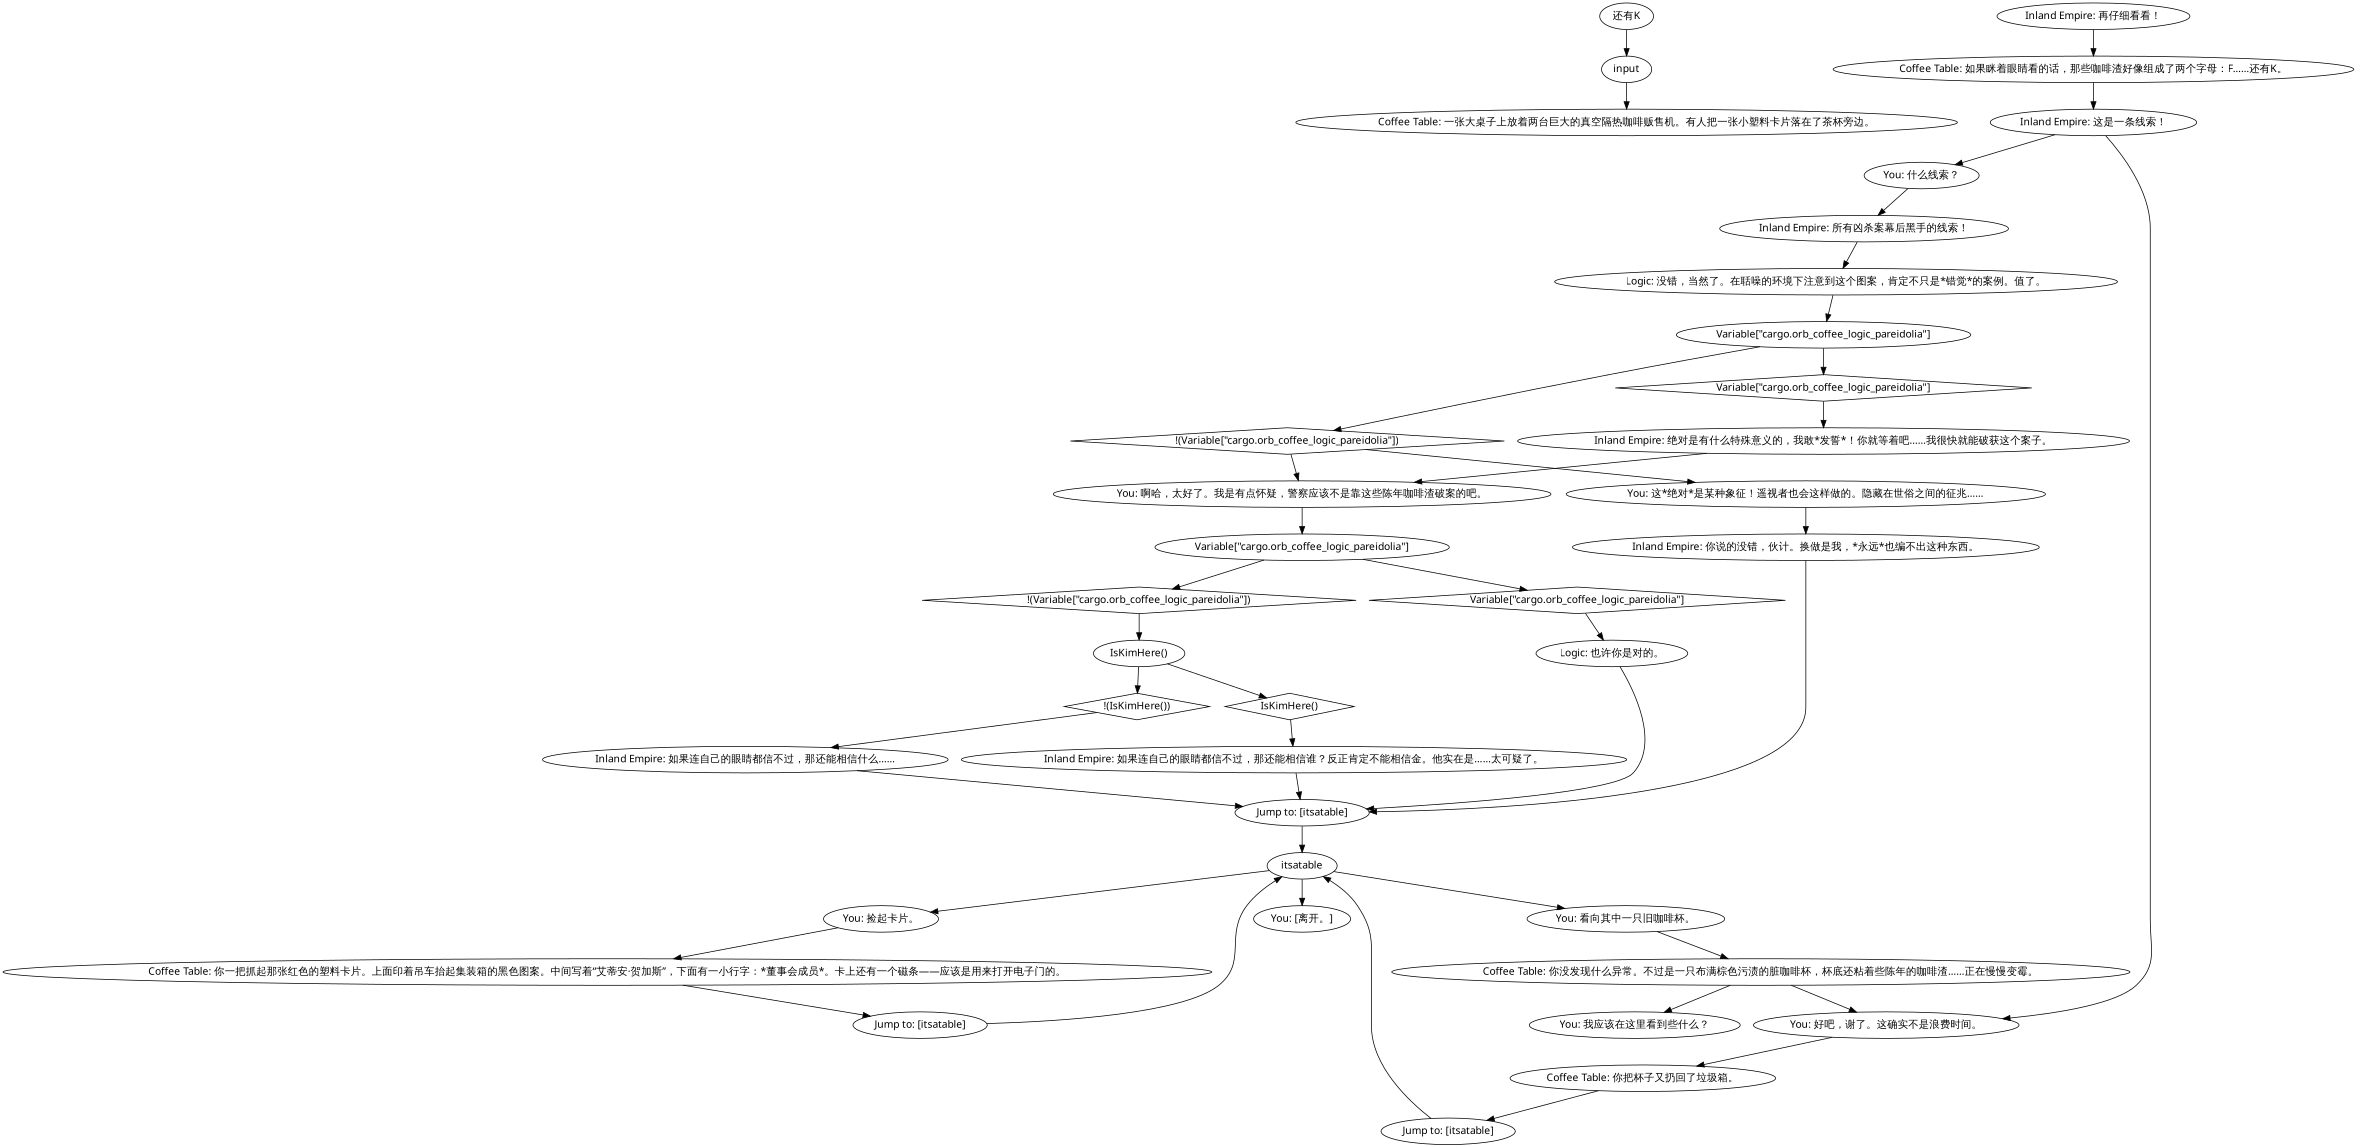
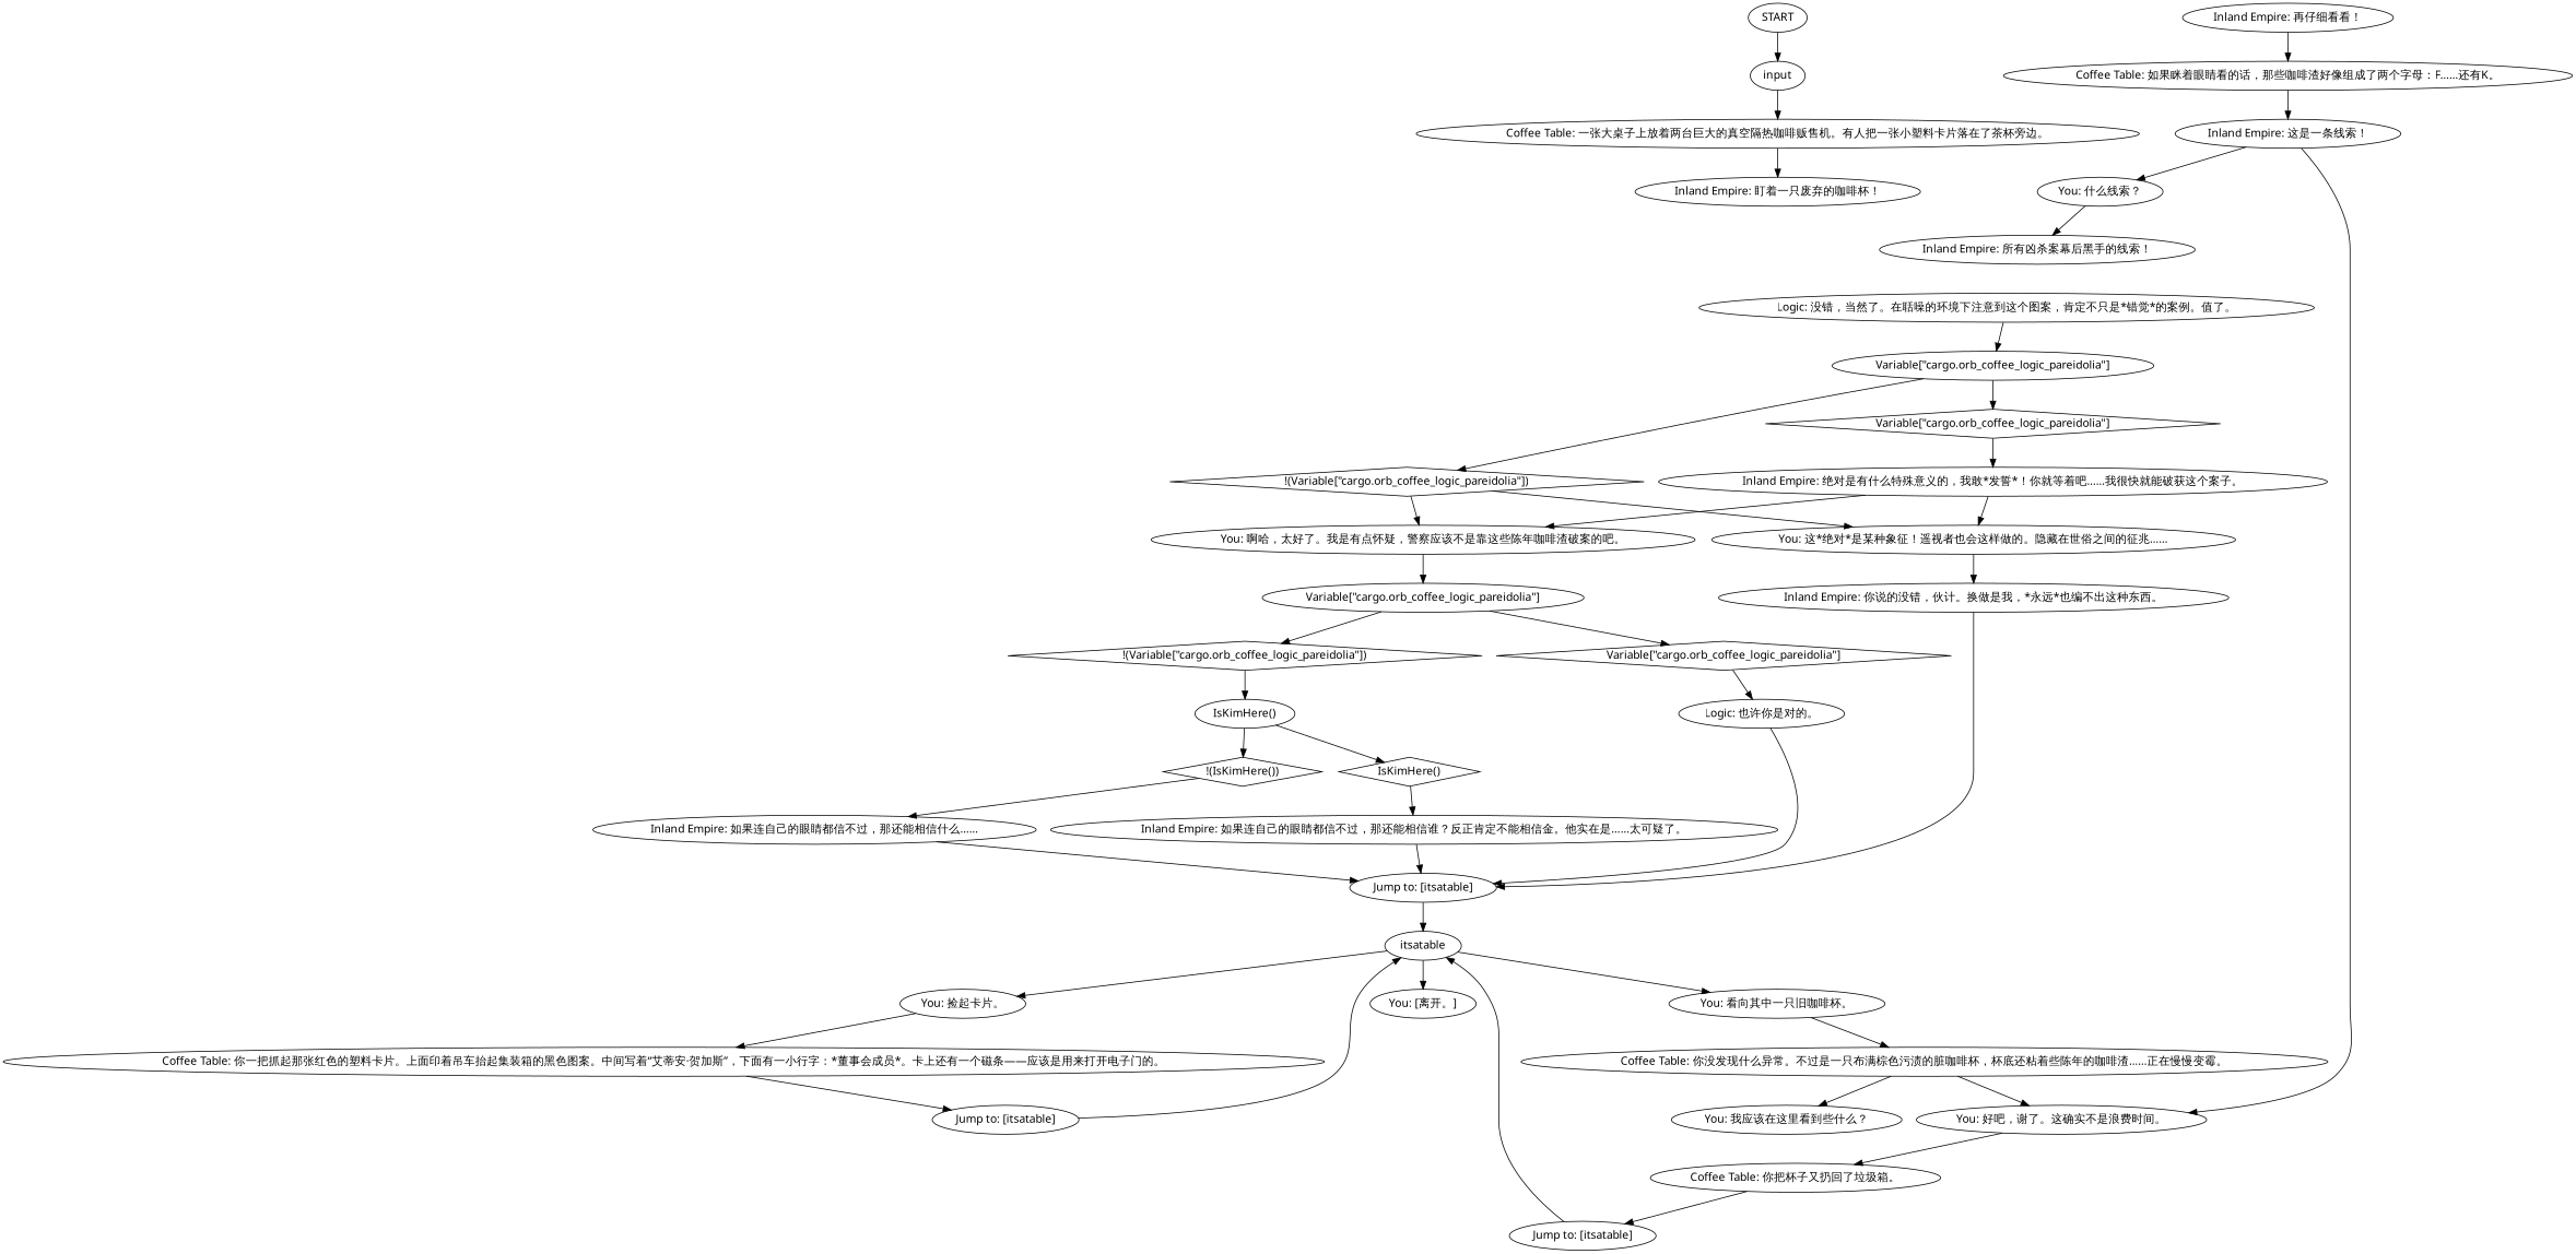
  digraph {
    fontname="Noto Sans"
    node [fontname="Noto Sans"]
    edge [fontname="Noto Sans"]
-   n1 [label="还有K"]
+   n1 [label=START]
    n2 [label=input]
    n3 [label="Coffee Table: 一张大桌子上放着两台巨大的真空隔热咖啡贩售机。有人把一张小塑料卡片落在了茶杯旁边。"]
+   n4 [label="Inland Empire: 盯着一只废弃的咖啡杯！"]
    n5 [label=itsatable]
    n6 [label="You: 捡起卡片。"]
    n7 [label="You: [离开。]"]
    n8 [label="You: 看向其中一只旧咖啡杯。"]
    n9 [label="Coffee Table: 你一把抓起那张红色的塑料卡片。上面印着吊车抬起集装箱的黑色图案。中间写着“艾蒂安·贺加斯”，下面有一小行字：*董事会成员*。卡上还有一个磁条——应该是用来打开电子门的。"]
    n10 [label="Coffee Table: 你没发现什么异常。不过是一只布满棕色污渍的脏咖啡杯，杯底还粘着些陈年的咖啡渣……正在慢慢变霉。"]
    n11 [label="You: 啊哈，太好了。我是有点怀疑，警察应该不是靠这些陈年咖啡渣破案的吧。"]
    n12 [label="Variable[\"cargo.orb_coffee_logic_pareidolia\"]"]
    n13 [label="Variable[\"cargo.orb_coffee_logic_pareidolia\"]" shape=diamond]
    n14 [label="!(Variable[\"cargo.orb_coffee_logic_pareidolia\"])" shape=diamond]
    n15 [label="Inland Empire: 所有凶杀案幕后黑手的线索！"]
    n16 [label="Logic: 没错，当然了。在聒噪的环境下注意到这个图案，肯定不只是*错觉*的案例。值了。"]
    n17 [label="Variable[\"cargo.orb_coffee_logic_pareidolia\"]"]
    n18 [label="Inland Empire: 如果连自己的眼睛都信不过，那还能相信什么……"]
    n19 [label="Jump to: [itsatable]"]
    n20 [label="Jump to: [itsatable]"]
    n21 [label="Coffee Table: 如果眯着眼睛看的话，那些咖啡渣好像组成了两个字母：F……还有K。"]
    n22 [label="Inland Empire: 这是一条线索！"]
    n23 [label="You: 什么线索？"]
    n24 [label="You: 好吧，谢了。这确实不是浪费时间。"]
    n25 [label="Variable[\"cargo.orb_coffee_logic_pareidolia\"]" shape=diamond]
    n26 [label="!(Variable[\"cargo.orb_coffee_logic_pareidolia\"])" shape=diamond]
    n27 [label="Inland Empire: 绝对是有什么特殊意义的，我敢*发誓*！你就等着吧……我很快就能破获这个案子。"]
    n28 [label="You: 这*绝对*是某种象征！遥视者也会这样做的。隐藏在世俗之间的征兆……"]
    n29 [label="Inland Empire: 你说的没错，伙计。换做是我，*永远*也编不出这种东西。"]
    n30 [label="You: 我应该在这里看到些什么？"]
    n31 [label="Coffee Table: 你把杯子又扔回了垃圾箱。"]
    n32 [label="Inland Empire: 再仔细看看！"]
    n33 [label="Jump to: [itsatable]"]
    n34 [label="Logic: 也许你是对的。"]
    n35 [label="Inland Empire: 如果连自己的眼睛都信不过，那还能相信谁？反正肯定不能相信金。他实在是……太可疑了。"]
    n36 [label="IsKimHere()"]
    n37 [label="IsKimHere()" shape=diamond]
    n38 [label="!(IsKimHere())" shape=diamond]
    n1 -> n2
    n2 -> n3
+   n3 -> n4
    n5 -> n6
    n5 -> n7
    n5 -> n8
    n6 -> n9
    n8 -> n10
    n9 -> n20
    n10 -> n24
    n10 -> n30
    n11 -> n12
    n12 -> n13
    n12 -> n14
    n13 -> n34
    n14 -> n36
-   n15 -> n16
    n16 -> n17
    n17 -> n25
    n17 -> n26
    n18 -> n19
    n19 -> n5
    n20 -> n5
    n21 -> n22
    n22 -> n23
    n22 -> n24
    n23 -> n15
    n24 -> n31
    n25 -> n27
    n26 -> n11
    n26 -> n28
    n27 -> n11
+   n27 -> n28
    n28 -> n29
    n29 -> n19
    n31 -> n33
    n32 -> n21
    n33 -> n5
    n34 -> n19
    n35 -> n19
    n36 -> n37
    n36 -> n38
    n37 -> n35
    n38 -> n18
  }
